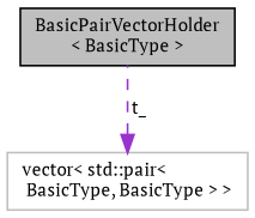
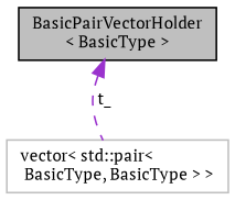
  digraph {
    fontname="PT Serif"
    node [fontname="PT Serif" fontsize=10 shape=record style=filled]
    n1 [color=black fillcolor=grey75 fontcolor=black height=0.2 label="BasicPairVectorHolder\l\< BasicType \>" width=0.4]
    n2 [color=grey75 fillcolor=white height=0.2 label="vector\< std::pair\<\l BasicType, BasicType \> \>" width=0.4]
-   n2 -> n1 [color=darkorchid3 dir=back fontname="PT Serif" fontsize=10 label=" t_" labelfontname=Helvetica labelfontsize=10 style=dashed]
+   n1 -> n2 [color=darkorchid3 dir=back fontname="PT Serif" fontsize=10 label=" t_" labelfontname=Helvetica labelfontsize=10 style=dashed]
  }
